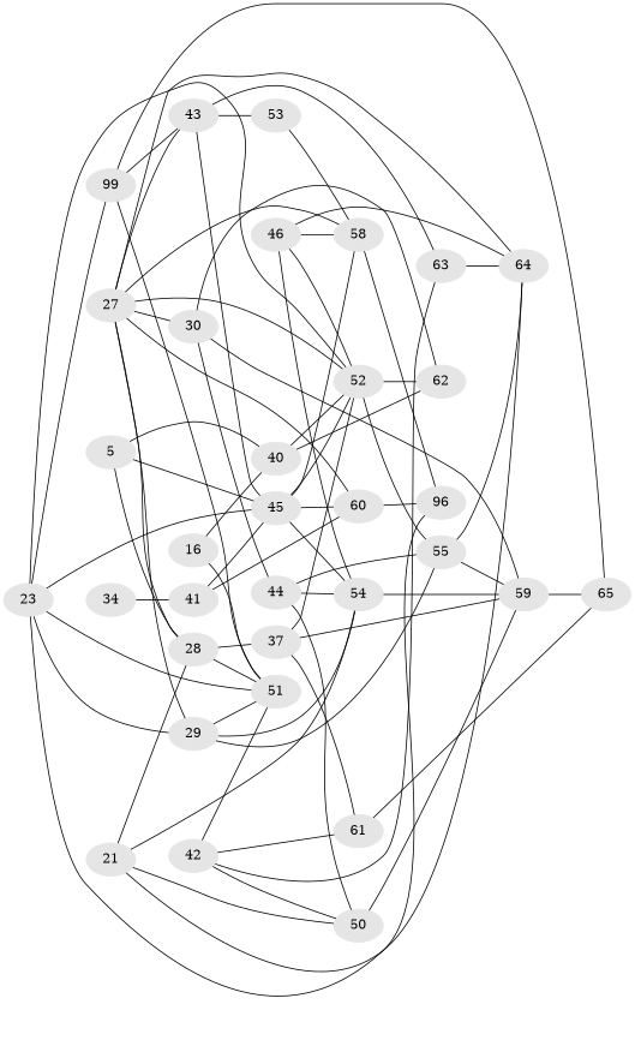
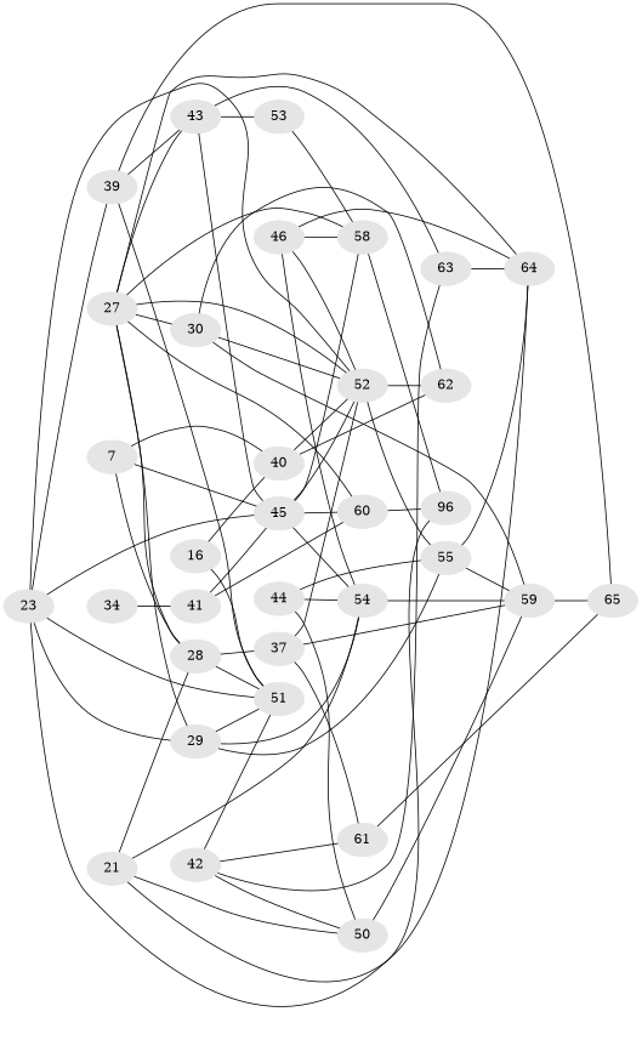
  graph {
    rankdir=LR
    node [color=gray90 style=filled]
    28 [super="+4"]
    51 [super="+47"]
    37 [super="+36"]
-   7 [label=5]
+   7
    40 [super="+5"]
    45 [super="+32"]
    52 [super="+8+25+33"]
    62 [super="+57"]
    54 [super="+48+49"]
    58 [super="+2"]
    60 [super="+19"]
    16
    21
    50
    64 [super="+12"]
    59 [super="+56"]
    23 [super="+13"]
    29 [super="+24"]
-   39 [label=99]
+   39
    n20 [label=96]
    55 [super="+17"]
    43 [super="+38"]
    65 [super="+35"]
    27 [super="+6+22"]
    30
    44
    63
    53
    61
    34
    41
    42
    46
    28 -- 51
    28 -- 37
    37 -- 52 [weight=2]
    37 -- 59
    37 -- 61 [weight=2]
    7 -- 28 [weight=2]
    7 -- 40
    7 -- 45
    40 -- 52
    40 -- 62 [weight=2]
    45 -- 52 [weight=3]
    45 -- 54 [weight=3]
    45 -- 58
    45 -- 60
    52 -- 62 [weight=3]
    52 -- 55 [weight=2]
    54 -- 59 [weight=2]
    58 -- n20
    60 -- n20 [weight=2]
    16 -- 51 [weight=2]
    16 -- 40 [weight=2]
    21 -- 28
    21 -- 54
    21 -- 50
    21 -- 64
    50 -- 59
    59 -- 65 [weight=2]
    23 -- 51
    23 -- 45
    23 -- 52
    23 -- 29
    23 -- 39
    23 -- n20
    29 -- 51 [weight=2]
    29 -- 54 [weight=2]
    29 -- 55
    39 -- 51
    39 -- 43
    39 -- 65
    55 -- 64
    55 -- 59
    43 -- 45
    43 -- 63
    43 -- 53 [weight=2]
    27 -- 28
    27 -- 52
    27 -- 58
    27 -- 60
    27 -- 64
    27 -- 29
    27 -- 43
    27 -- 30
    30 -- 62
    30 -- 59
-   30 -- 44
+   30 -- 52
    44 -- 54
    44 -- 50
    44 -- 55
    63 -- 64 [weight=2]
    53 -- 58 [weight=2]
    61 -- 65
    34 -- 41
    41 -- 45
    41 -- 60 [weight=2]
    42 -- 51
    42 -- 50
    42 -- 63
    42 -- 61
    46 -- 52
    46 -- 54
    46 -- 58
    46 -- 64
  }
